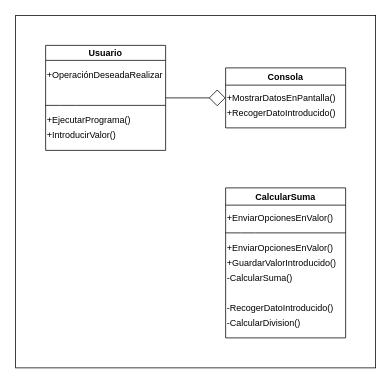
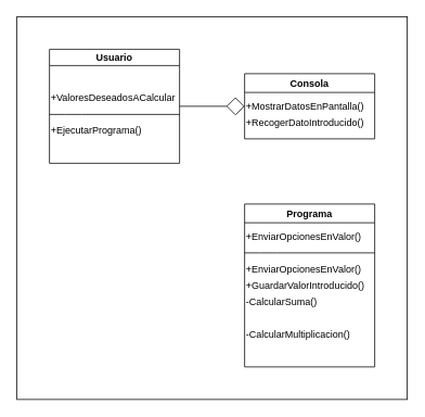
  <mxCell id="0" />
  <mxCell id="1" parent="0" />
  <mxCell id="2" value="" style="rounded=0;whiteSpace=wrap;html=1;" vertex="1" parent="1"><mxGeometry x="20" y="20" width="480" height="470" as="geometry" /></mxCell>
  <mxCell id="3" style="edgeStyle=none;jumpSize=6;html=1;endArrow=diamond;endFill=0;endSize=20;strokeWidth=1;" parent="1" source="4" target="10" edge="1"><mxGeometry relative="1" as="geometry" /></mxCell>
  <mxCell id="4" value="Usuario" style="swimlane;startSize=20;" parent="1" vertex="1"><mxGeometry x="60" y="60" width="160" height="140" as="geometry"><mxRectangle x="320" y="660" width="130" height="23" as="alternateBounds" /></mxGeometry></mxCell>
+ <mxCell id="5" value="+ValoresDeseadosACalcular" style="text;html=1;strokeColor=none;fillColor=none;align=left;verticalAlign=middle;whiteSpace=wrap;rounded=0;" parent="4" vertex="1"><mxGeometry y="50" width="160" height="20" as="geometry" /></mxCell>
  <mxCell id="6" value="+EjecutarPrograma()" style="text;html=1;strokeColor=none;fillColor=none;align=left;verticalAlign=middle;whiteSpace=wrap;rounded=0;" parent="4" vertex="1"><mxGeometry y="90" width="160" height="20" as="geometry" /></mxCell>
- <mxCell id="7" value="+IntroducirValor()" style="text;html=1;strokeColor=none;fillColor=none;align=left;verticalAlign=middle;whiteSpace=wrap;rounded=0;" parent="4" vertex="1"><mxGeometry y="110" width="160" height="20" as="geometry" /></mxCell>
  <mxCell id="8" value="" style="endArrow=none;html=1;endSize=20;strokeWidth=1;jumpSize=6;" parent="4" edge="1"><mxGeometry width="50" height="50" relative="1" as="geometry"><mxPoint y="80.0" as="sourcePoint" /><mxPoint x="160" y="80.0" as="targetPoint" /><Array as="points"><mxPoint x="30" y="80.0" /></Array></mxGeometry></mxCell>
- <mxCell id="9" value="+OperaciónDeseadaRealizar" style="text;html=1;strokeColor=none;fillColor=none;align=left;verticalAlign=middle;whiteSpace=wrap;rounded=0;" parent="4" vertex="1"><mxGeometry y="30" width="160" height="20" as="geometry" /></mxCell>
  <mxCell id="10" value="Consola" style="swimlane;" parent="1" vertex="1"><mxGeometry x="300" y="90" width="160" height="80" as="geometry"><mxRectangle x="320" y="660" width="130" height="23" as="alternateBounds" /></mxGeometry></mxCell>
  <mxCell id="11" value="+MostrarDatosEnPantalla()" style="text;html=1;strokeColor=none;fillColor=none;align=left;verticalAlign=middle;whiteSpace=wrap;rounded=0;" parent="10" vertex="1"><mxGeometry y="30" width="160" height="20" as="geometry" /></mxCell>
  <mxCell id="12" value="+RecogerDatoIntroducido()" style="text;html=1;strokeColor=none;fillColor=none;align=left;verticalAlign=middle;whiteSpace=wrap;rounded=0;" parent="10" vertex="1"><mxGeometry y="50" width="160" height="20" as="geometry" /></mxCell>
- <mxCell id="13" value="CalcularSuma" style="swimlane;" parent="1" vertex="1"><mxGeometry x="300" y="250" width="160" height="200" as="geometry"><mxRectangle x="320" y="660" width="130" height="23" as="alternateBounds" /></mxGeometry></mxCell>
+ <mxCell id="13" value="Programa" style="swimlane;" parent="1" vertex="1"><mxGeometry x="300" y="250" width="160" height="200" as="geometry"><mxRectangle x="320" y="660" width="130" height="23" as="alternateBounds" /></mxGeometry></mxCell>
  <mxCell id="14" value="+EnviarOpcionesEnValor()" style="text;html=1;strokeColor=none;fillColor=none;align=left;verticalAlign=middle;whiteSpace=wrap;rounded=0;" parent="13" vertex="1"><mxGeometry y="70" width="160" height="20" as="geometry" /></mxCell>
  <mxCell id="15" value="+EnviarOpcionesEnValor()" style="text;html=1;strokeColor=none;fillColor=none;align=left;verticalAlign=middle;whiteSpace=wrap;rounded=0;" parent="13" vertex="1"><mxGeometry y="30" width="160" height="20" as="geometry" /></mxCell>
  <mxCell id="16" value="" style="endArrow=none;html=1;endSize=20;strokeWidth=1;jumpSize=6;" parent="13" edge="1"><mxGeometry width="50" height="50" relative="1" as="geometry"><mxPoint y="60.0" as="sourcePoint" /><mxPoint x="160" y="60.0" as="targetPoint" /><Array as="points"><mxPoint x="30" y="60" /></Array></mxGeometry></mxCell>
  <mxCell id="17" value="+GuardarValorIntroducido()" style="text;html=1;strokeColor=none;fillColor=none;align=left;verticalAlign=middle;whiteSpace=wrap;rounded=0;" parent="13" vertex="1"><mxGeometry y="90" width="160" height="20" as="geometry" /></mxCell>
  <mxCell id="18" value="-CalcularSuma()" style="text;html=1;strokeColor=none;fillColor=none;align=left;verticalAlign=middle;whiteSpace=wrap;rounded=0;" parent="13" vertex="1"><mxGeometry y="110" width="160" height="20" as="geometry" /></mxCell>
- <mxCell id="19" value="-RecogerDatoIntroducido()" style="text;html=1;strokeColor=none;fillColor=none;align=left;verticalAlign=middle;whiteSpace=wrap;rounded=0;" parent="13" vertex="1"><mxGeometry y="150" width="160" height="20" as="geometry" /></mxCell>
- <mxCell id="20" value="-CalcularDivision()" style="text;html=1;strokeColor=none;fillColor=none;align=left;verticalAlign=middle;whiteSpace=wrap;rounded=0;" parent="13" vertex="1"><mxGeometry y="170" width="160" height="20" as="geometry" /></mxCell>
+ <mxCell id="19" value="-CalcularMultiplicacion()" style="text;html=1;strokeColor=none;fillColor=none;align=left;verticalAlign=middle;whiteSpace=wrap;rounded=0;" parent="13" vertex="1"><mxGeometry y="150" width="160" height="20" as="geometry" /></mxCell>
